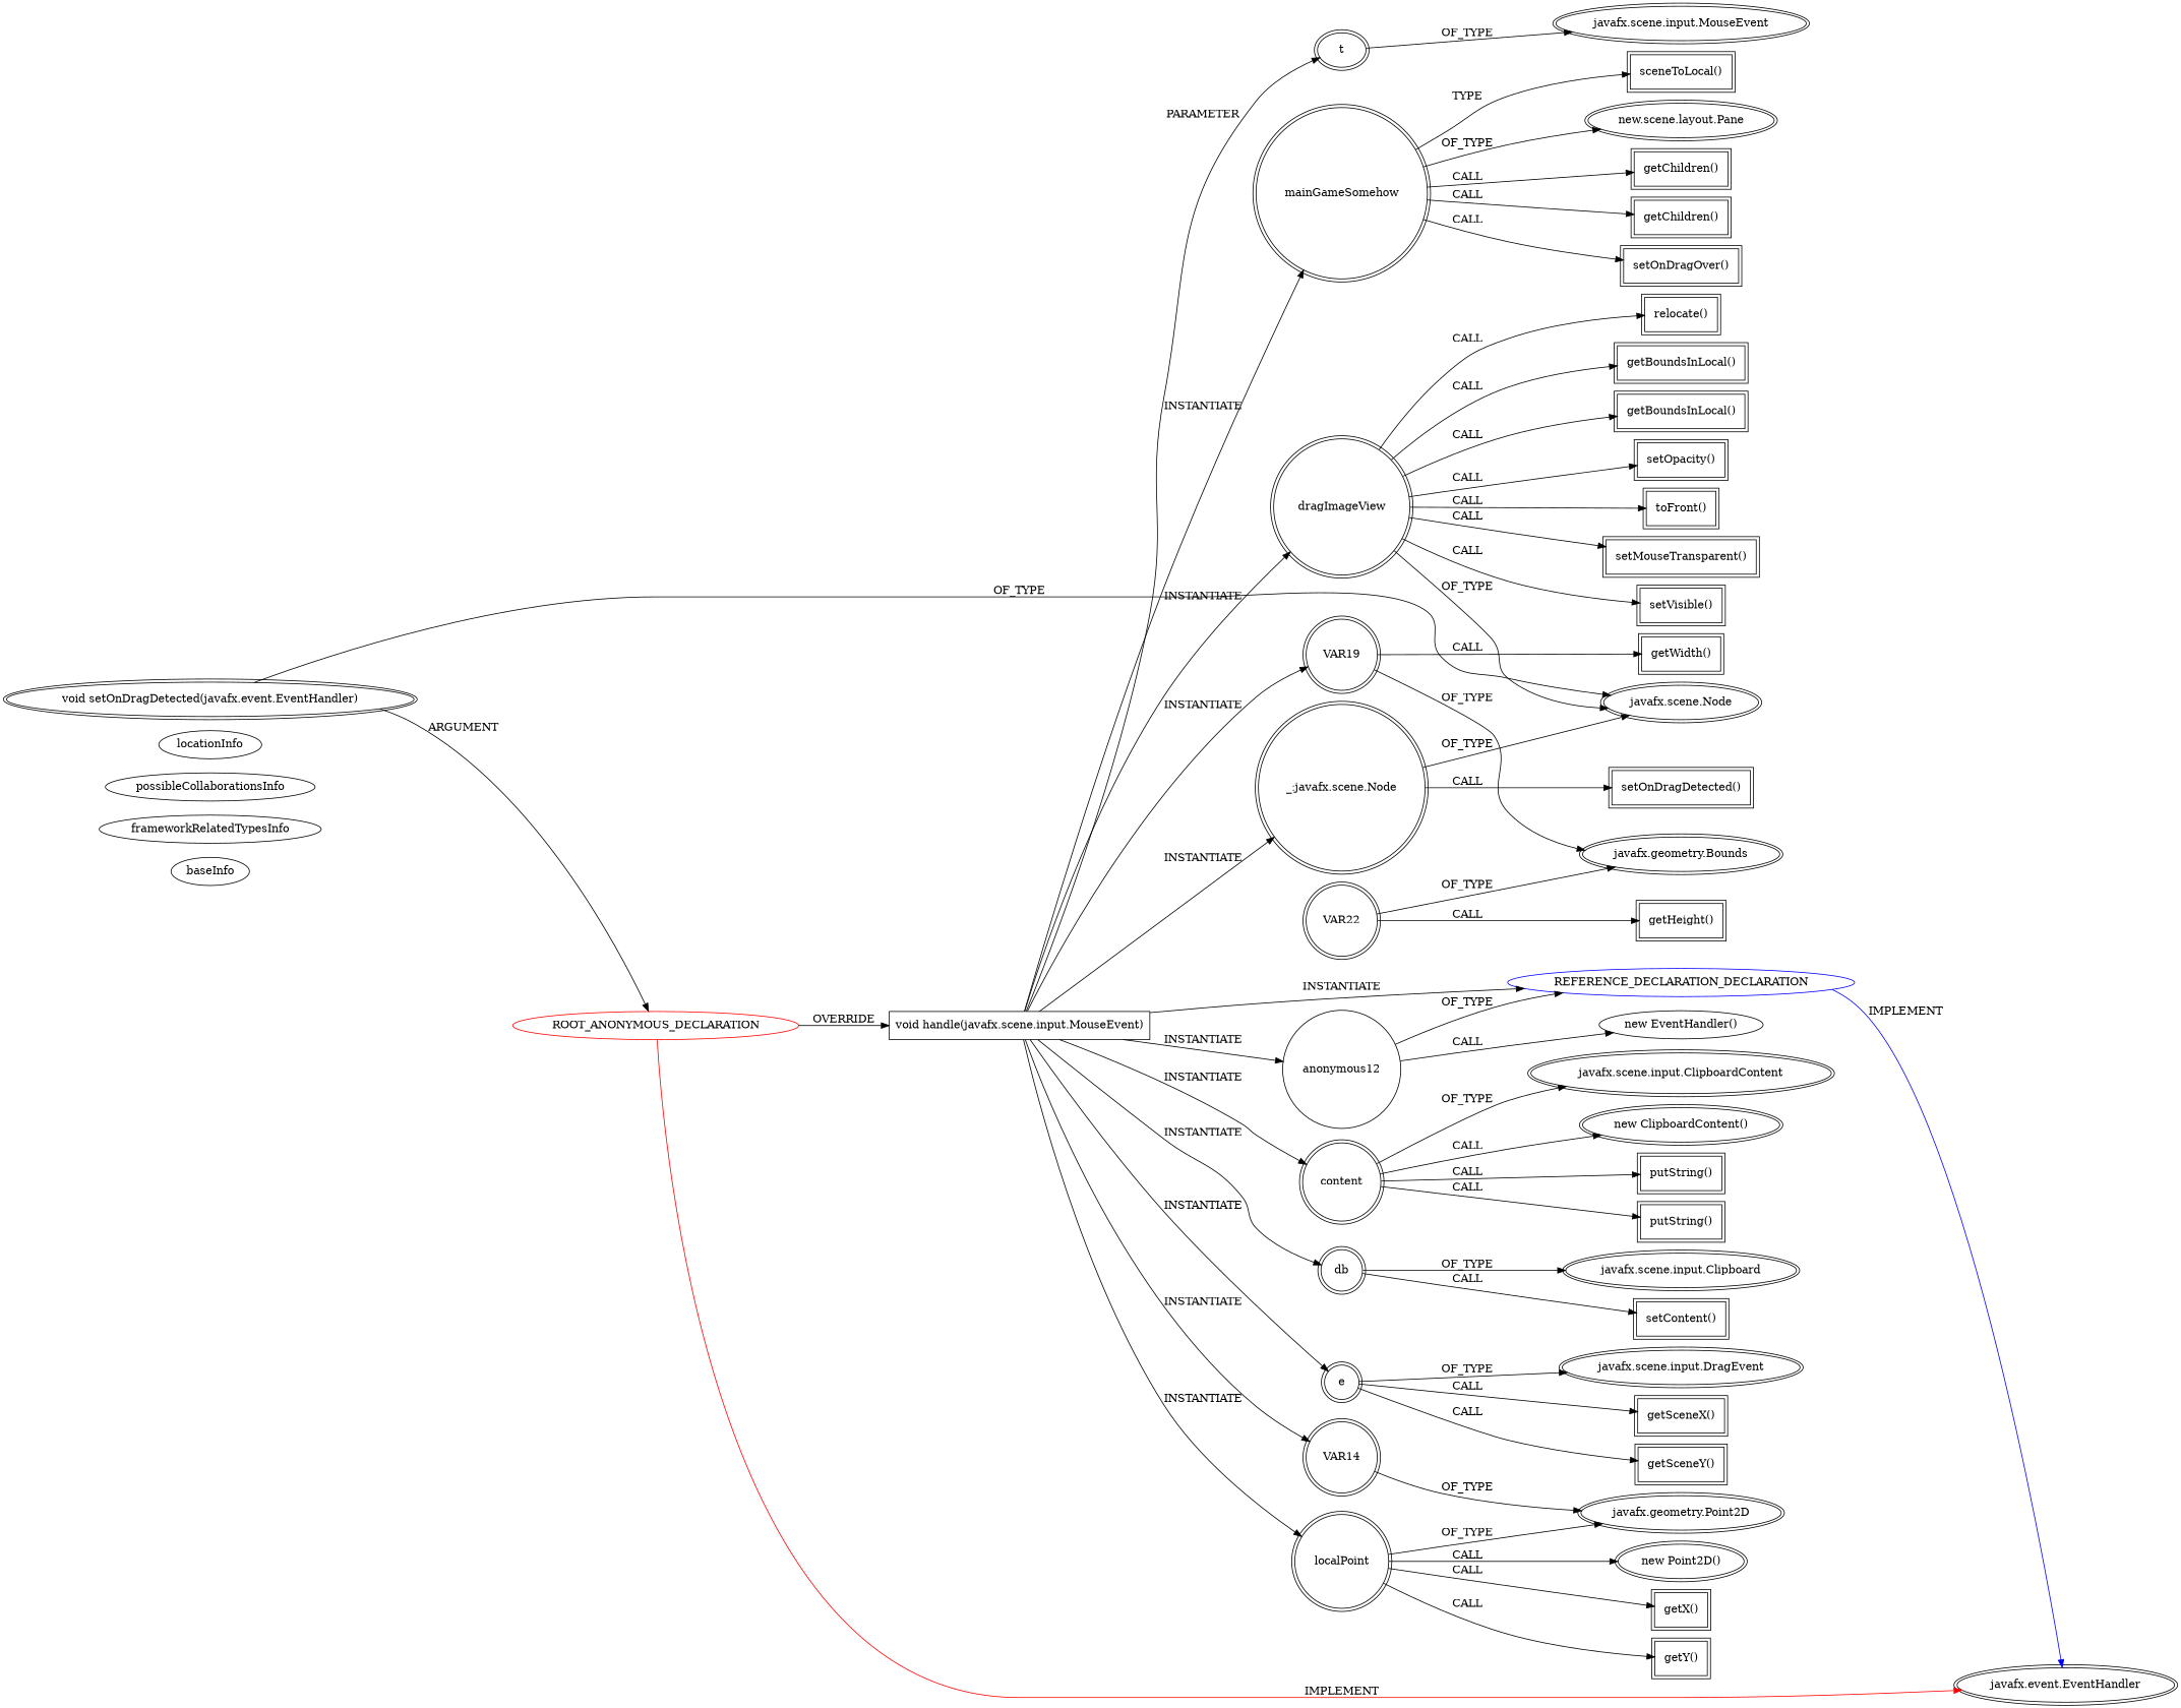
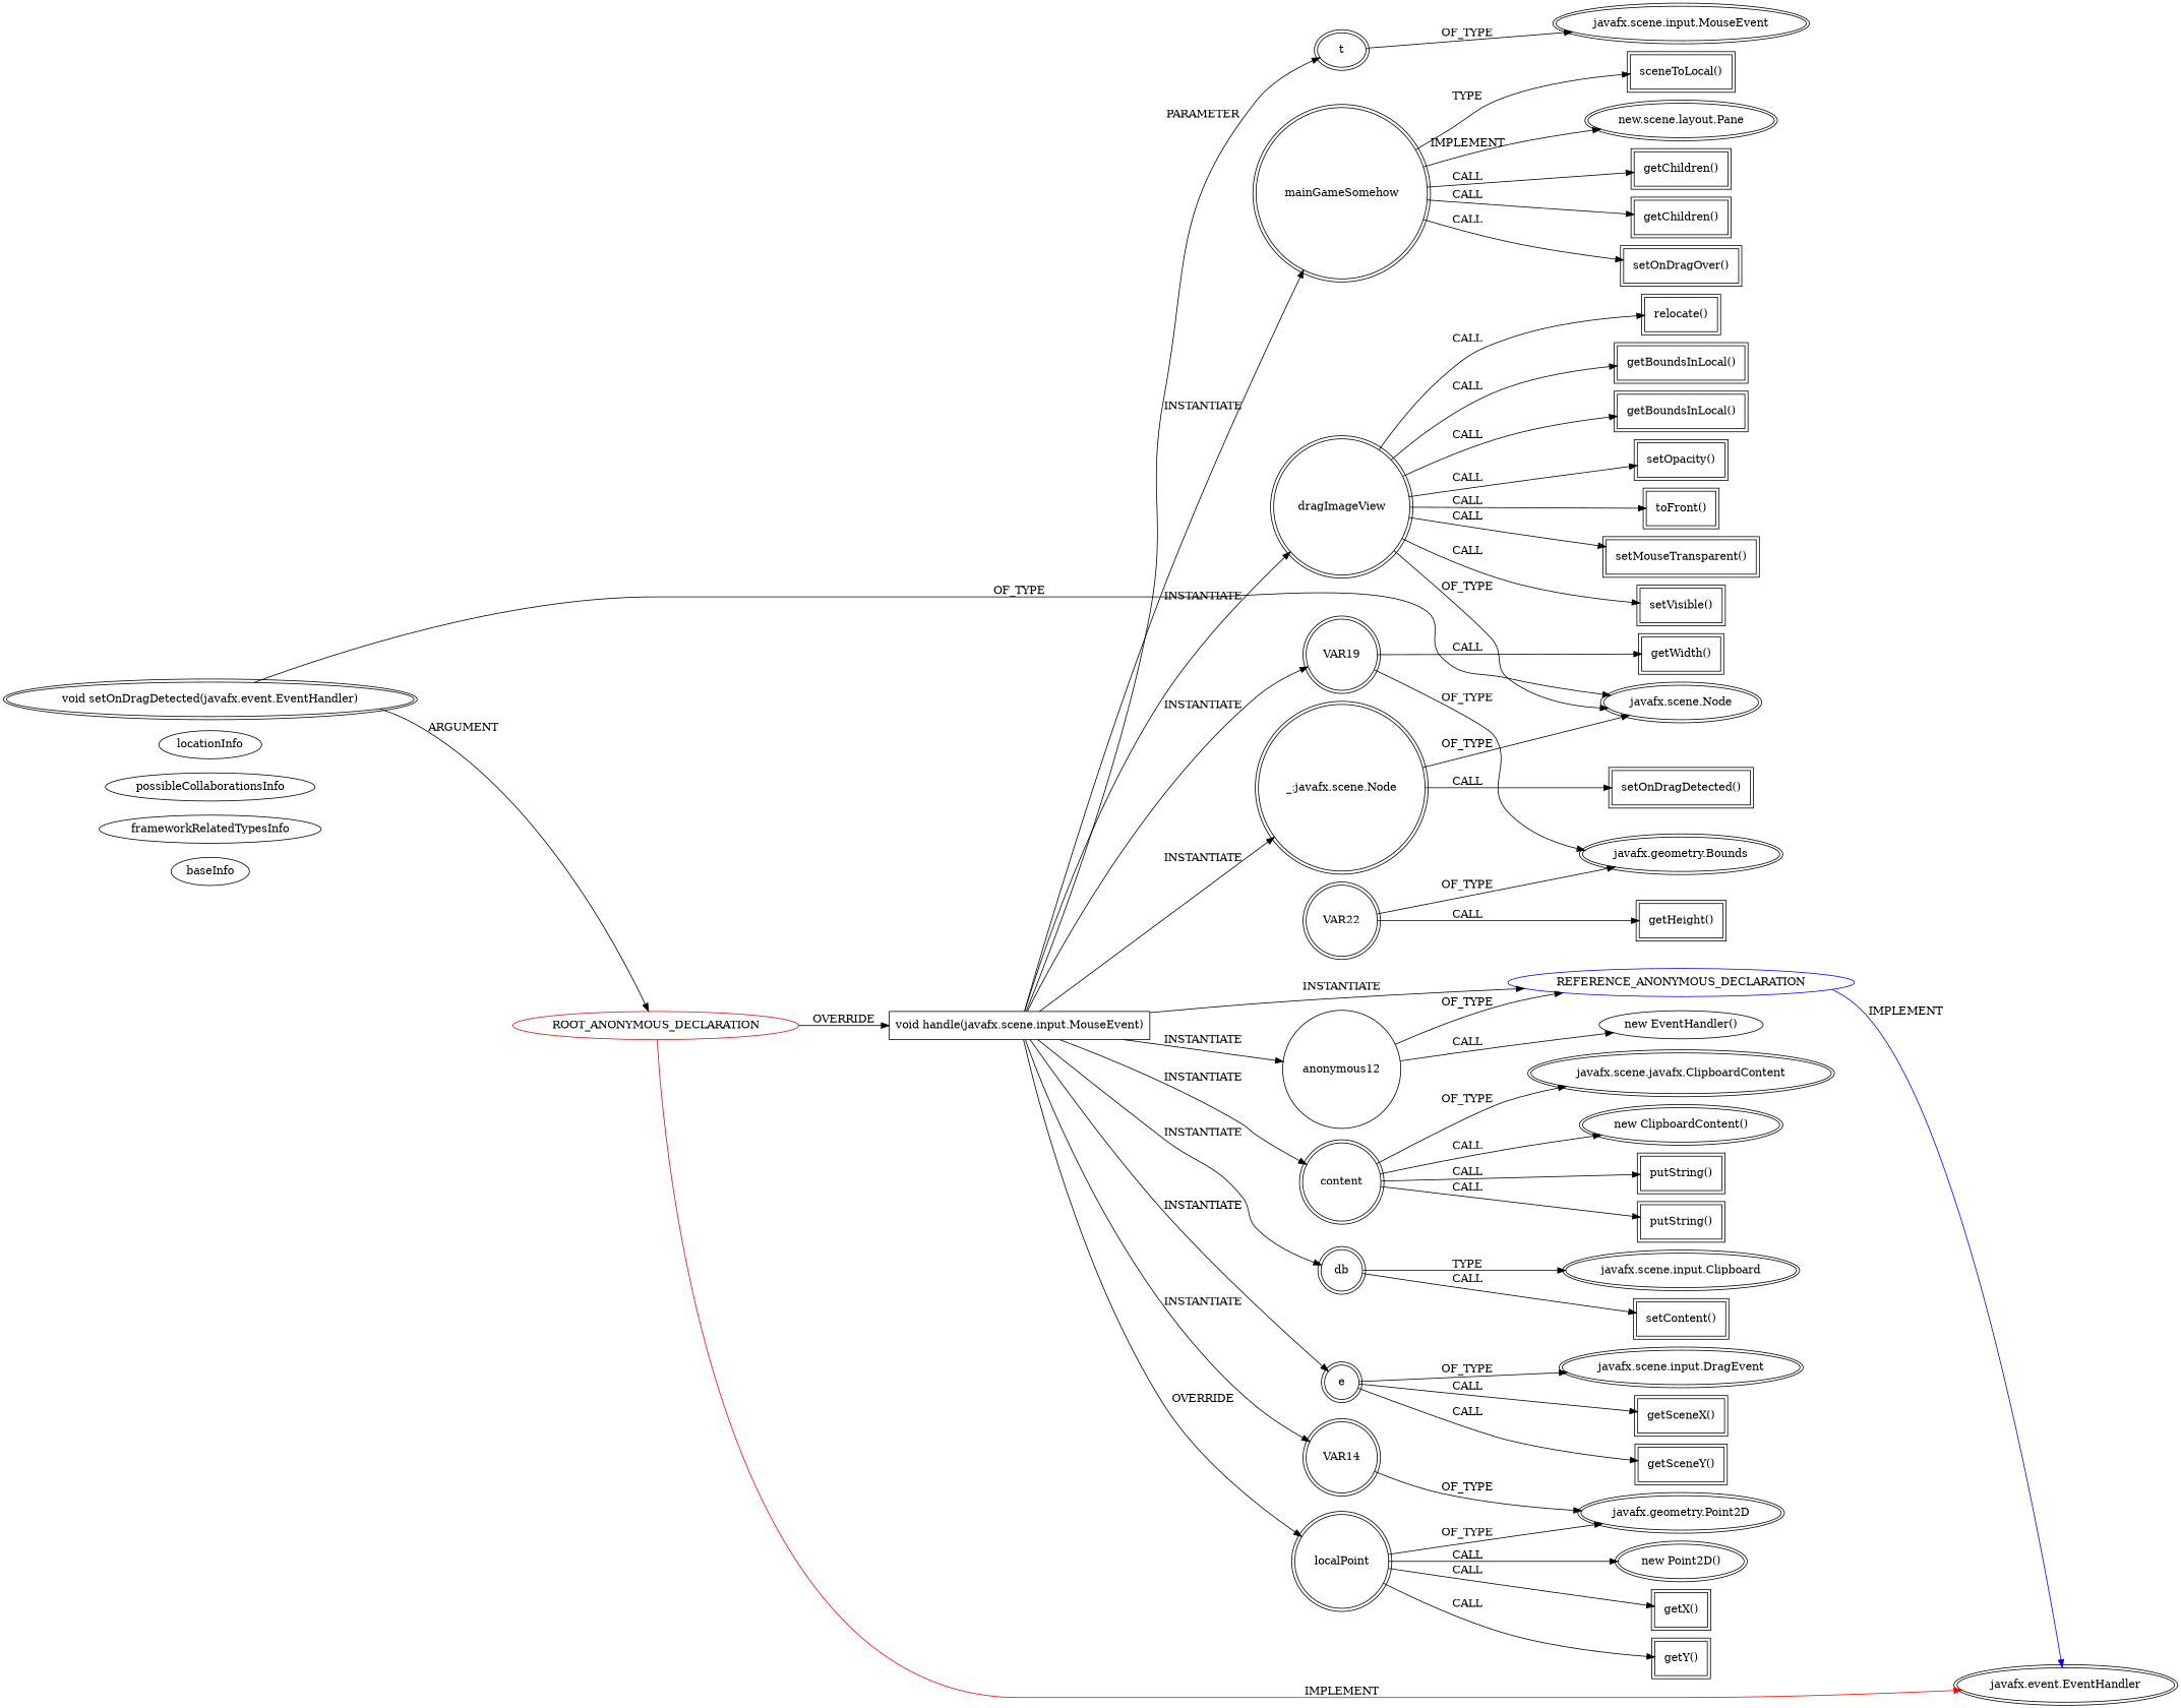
  digraph {
    rankdir=LR
    node [isFrameworkType=true vertexType=INSIDE_CALL peripheries=2 shape=box]
    baseInfo [category=extension_graph graphId=3943 isAnonymous=true possibleRelation=true isFrameworkType="" vertexType="" peripheries="" shape=""]
    frameworkRelatedTypesInfo [0="javafx.event.EventHandler" isFrameworkType="" vertexType="" peripheries="" shape=""]
    possibleCollaborationsInfo [0="3943~OVERRIDING_METHOD_DECLARATION-INSTANTIATION-~javafx.event.EventHandler ~javafx.event.EventHandler ~true~true" isFrameworkType="" vertexType="" peripheries="" shape=""]
    locationInfo [contextSignature="void registerDragability()" filePath="/prashker-KingsSGF/KingsSGF-master/src/uiSam/ThingView.java" graphId=3943 projectName="prashker-KingsSGF" isFrameworkType="" vertexType="" peripheries="" shape=""]
    n5 [color=red isFrameworkType=false label=ROOT_ANONYMOUS_DECLARATION vertexType=ROOT_ANONYMOUS_DECLARATION peripheries="" shape=""]
    n6 [label="javafx.event.EventHandler" vertexType=FRAMEWORK_INTERFACE_TYPE shape=""]
    n7 [isFrameworkType=false label="void handle(javafx.scene.input.MouseEvent)" vertexType=OVERRIDING_METHOD_DECLARATION peripheries=""]
    n8 [label=t vertexType=PARAMETER_DECLARATION shape=""]
    n9 [label=mainGameSomehow shape=circle vertexType=VARIABLE_EXPRESION]
    n10 [label=dragImageView shape=circle vertexType=VARIABLE_EXPRESION]
    n11 [label="_:javafx.scene.Node" shape=circle vertexType=VARIABLE_EXPRESION]
    n12 [label=content shape=circle vertexType=VARIABLE_EXPRESION]
    n13 [label=db shape=circle vertexType=VARIABLE_EXPRESION]
    n14 [isFrameworkType=false label=anonymous12 shape=circle vertexType=VARIABLE_EXPRESION peripheries=""]
    n15 [label=VAR14 shape=circle vertexType=VARIABLE_EXPRESION]
    n16 [label=e shape=circle vertexType=VARIABLE_EXPRESION]
    n17 [label=localPoint shape=circle vertexType=VARIABLE_EXPRESION]
    n18 [label=VAR19 shape=circle vertexType=VARIABLE_EXPRESION]
-   n19 [color=blue isFrameworkType=false label=REFERENCE_DECLARATION_DECLARATION vertexType=REFERENCE_ANONYMOUS_DECLARATION peripheries="" shape=""]
+   n19 [color=blue isFrameworkType=false label=REFERENCE_ANONYMOUS_DECLARATION vertexType=REFERENCE_ANONYMOUS_DECLARATION peripheries="" shape=""]
    n20 [label="void setOnDragDetected(javafx.event.EventHandler)" vertexType=OUTSIDE_CALL shape=""]
    n21 [label="javafx.scene.Node" vertexType=FRAMEWORK_CLASS_TYPE shape=""]
    n22 [label="javafx.scene.input.MouseEvent" vertexType=FRAMEWORK_CLASS_TYPE shape=""]
    n23 [label="new.scene.layout.Pane" vertexType=FRAMEWORK_CLASS_TYPE shape=""]
    n24 [label="getChildren()"]
    n25 [label="getChildren()"]
    n26 [label="setOnDragOver()"]
    n27 [label="sceneToLocal()"]
    n28 [label="setOpacity()"]
    n29 [label="toFront()"]
    n30 [label="setMouseTransparent()"]
    n31 [label="setVisible()"]
    n32 [label="relocate()"]
    n33 [label="getBoundsInLocal()"]
    n34 [label="getBoundsInLocal()"]
    n35 [label="setOnDragDetected()"]
-   n36 [label="javafx.scene.input.ClipboardContent" vertexType=FRAMEWORK_CLASS_TYPE shape=""]
+   n36 [label="javafx.scene.javafx.ClipboardContent" vertexType=FRAMEWORK_CLASS_TYPE shape=""]
    n37 [label="new ClipboardContent()" vertexType=CONSTRUCTOR_CALL shape=""]
    n38 [label="putString()"]
    n39 [label="putString()"]
    n40 [label="javafx.scene.input.Clipboard" vertexType=FRAMEWORK_CLASS_TYPE shape=""]
    n41 [label="setContent()"]
    n42 [isFrameworkType=false label="new EventHandler()" vertexType=CONSTRUCTOR_CALL peripheries="" shape=""]
    n43 [label="javafx.geometry.Point2D" vertexType=FRAMEWORK_CLASS_TYPE shape=""]
    n44 [label="javafx.scene.input.DragEvent" vertexType=FRAMEWORK_CLASS_TYPE shape=""]
    n45 [label="getSceneX()"]
    n46 [label="getSceneY()"]
    n47 [label="new Point2D()" vertexType=CONSTRUCTOR_CALL shape=""]
    n48 [label="getX()"]
    n49 [label="getY()"]
    n50 [label="javafx.geometry.Bounds" vertexType=FRAMEWORK_CLASS_TYPE shape=""]
    n51 [label="getWidth()"]
    n52 [label=VAR22 shape=circle vertexType=VARIABLE_EXPRESION]
    n53 [label="getHeight()"]
    n5 -> n6 [color=red label=IMPLEMENT]
    n5 -> n7 [label=OVERRIDE]
    n7 -> n8 [label=PARAMETER]
    n7 -> n9 [label=INSTANTIATE]
    n7 -> n10 [label=INSTANTIATE]
    n7 -> n11 [label=INSTANTIATE]
    n7 -> n12 [label=INSTANTIATE]
    n7 -> n13 [label=INSTANTIATE]
    n7 -> n14 [label=INSTANTIATE]
    n7 -> n15 [label=INSTANTIATE]
    n7 -> n16 [label=INSTANTIATE]
-   n7 -> n17 [label=INSTANTIATE]
+   n7 -> n17 [label=OVERRIDE]
    n7 -> n18 [label=INSTANTIATE]
    n7 -> n19 [label=INSTANTIATE]
    n8 -> n22 [label=OF_TYPE]
-   n9 -> n23 [label=OF_TYPE]
+   n9 -> n23 [label=IMPLEMENT]
    n9 -> n24 [label=CALL]
    n9 -> n25 [label=CALL]
    n9 -> n26 [label=CALL]
    n9 -> n27 [label=TYPE]
    n10 -> n21 [label=OF_TYPE]
    n10 -> n28 [label=CALL]
    n10 -> n29 [label=CALL]
    n10 -> n30 [label=CALL]
    n10 -> n31 [label=CALL]
    n10 -> n32 [label=CALL]
    n10 -> n33 [label=CALL]
    n10 -> n34 [label=CALL]
    n11 -> n21 [label=OF_TYPE]
    n11 -> n35 [label=CALL]
    n12 -> n36 [label=OF_TYPE]
    n12 -> n37 [label=CALL]
    n12 -> n38 [label=CALL]
    n12 -> n39 [label=CALL]
-   n13 -> n40 [label=OF_TYPE]
+   n13 -> n40 [label=TYPE]
    n13 -> n41 [label=CALL]
    n14 -> n19 [label=OF_TYPE]
    n14 -> n42 [label=CALL]
    n15 -> n43 [label=OF_TYPE]
    n16 -> n44 [label=OF_TYPE]
    n16 -> n45 [label=CALL]
    n16 -> n46 [label=CALL]
    n17 -> n43 [label=OF_TYPE]
    n17 -> n47 [label=CALL]
    n17 -> n48 [label=CALL]
    n17 -> n49 [label=CALL]
    n18 -> n50 [label=OF_TYPE]
    n18 -> n51 [label=CALL]
    n19 -> n6 [color=blue label=IMPLEMENT]
    n20 -> n5 [label=ARGUMENT]
    n20 -> n21 [label=OF_TYPE]
    n52 -> n50 [label=OF_TYPE]
    n52 -> n53 [label=CALL]
  }
